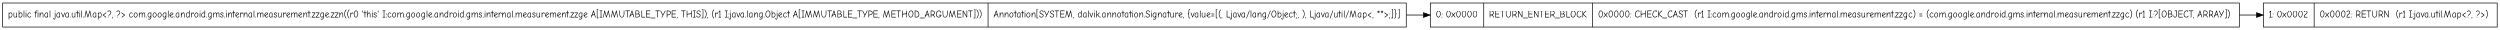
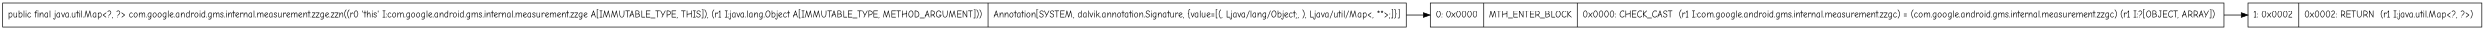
  digraph {
    rankdir=LR
    fontname="Comic Neue"
    node [shape=record fontname="Comic Neue"]
    edge [fontname="Comic Neue"]
-   n1 [label="{0\:\ 0x0000|RETURN_ENTER_BLOCK\l|0x0000: CHECK_CAST  (r1 I:com.google.android.gms.internal.measurement.zzgc) = (com.google.android.gms.internal.measurement.zzgc) (r1 I:?[OBJECT, ARRAY]) \l}"]
+   n1 [label="{0\:\ 0x0000|MTH_ENTER_BLOCK\l|0x0000: CHECK_CAST  (r1 I:com.google.android.gms.internal.measurement.zzgc) = (com.google.android.gms.internal.measurement.zzgc) (r1 I:?[OBJECT, ARRAY]) \l}"]
    n2 [label="{1\:\ 0x0002|0x0002: RETURN  (r1 I:java.util.Map\<?, ?\>) \l}"]
    n3 [label="{public final java.util.Map\<?, ?\> com.google.android.gms.internal.measurement.zzge.zzn((r0 'this' I:com.google.android.gms.internal.measurement.zzge A[IMMUTABLE_TYPE, THIS]), (r1 I:java.lang.Object A[IMMUTABLE_TYPE, METHOD_ARGUMENT]))  | Annotation[SYSTEM, dalvik.annotation.Signature, \{value=[(, Ljava\/lang\/Object;, ), Ljava\/util\/Map\<, **\>;]\}]\l}"]
    n1 -> n2
    n3 -> n1
  }
